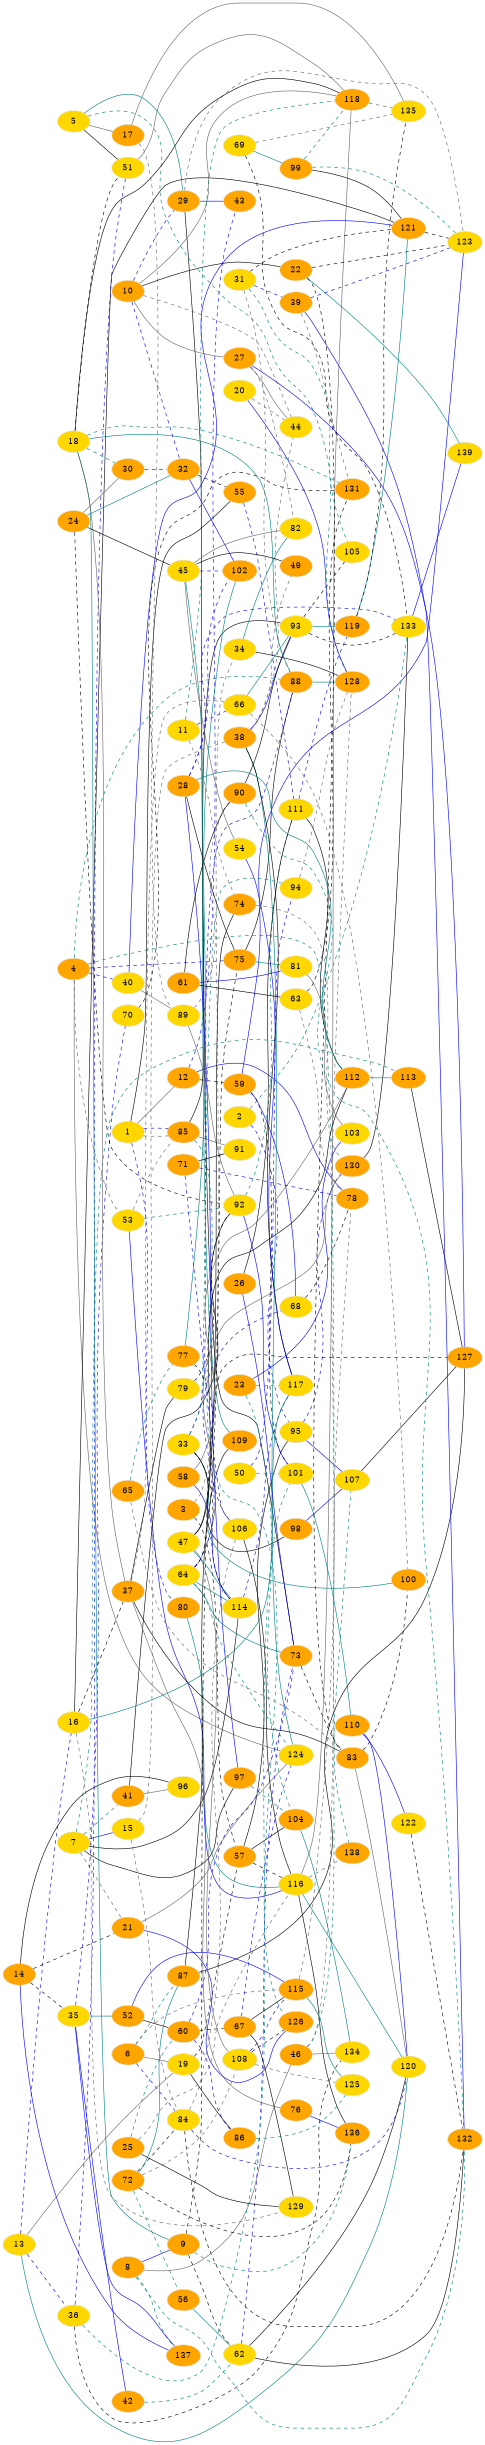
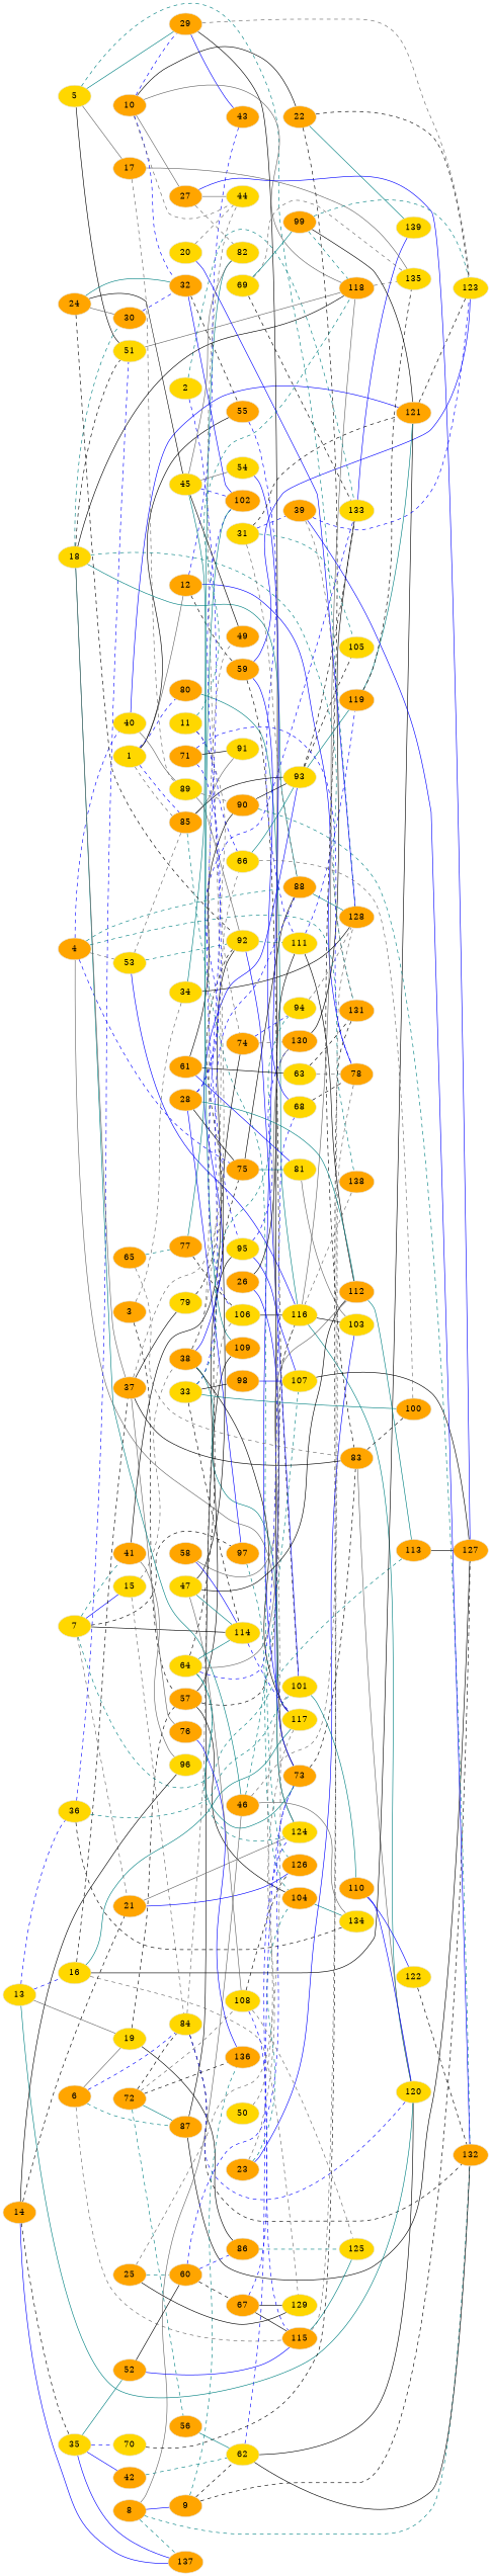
  graph {
    rankdir=LR
    node [color=gray90 fillcolor=orange style=filled]
    edge [color=black style=dashed]
    1 [fillcolor=gold]
    12
    55
    80
    85
    43
    59
    78
    111 [fillcolor=gold]
    116 [fillcolor=gold]
    126
    93 [fillcolor=gold]
    91 [fillcolor=gold]
    2 [fillcolor=gold]
    95 [fillcolor=gold]
    133 [fillcolor=gold]
    107 [fillcolor=gold]
    130
    139 [fillcolor=gold]
    34 [fillcolor=gold]
    3
    57
    128
    82 [fillcolor=gold]
    104
    40 [fillcolor=gold]
    4
    53 [fillcolor=gold]
    75
    88
    124 [fillcolor=gold]
    138
    121
    89 [fillcolor=gold]
    92 [fillcolor=gold]
    81 [fillcolor=gold]
    5 [fillcolor=gold]
    17
    29
    51 [fillcolor=gold]
    135 [fillcolor=gold]
    123 [fillcolor=gold]
    73
    118
    19 [fillcolor=gold]
    6
    84 [fillcolor=gold]
    87
    115
    86
    132
    120 [fillcolor=gold]
    106 [fillcolor=gold]
    127
    109
    125 [fillcolor=gold]
    7 [fillcolor=gold]
    15 [fillcolor=gold]
    21
    41
    97
    113
    114 [fillcolor=gold]
    38
    117 [fillcolor=gold]
    23
    103 [fillcolor=gold]
    96 [fillcolor=gold]
    8
    9
    46
    137
    62 [fillcolor=gold]
    136
    134 [fillcolor=gold]
    10
    22
    27
    32
    44 [fillcolor=gold]
    83
    102
    11 [fillcolor=gold]
    74
    66 [fillcolor=gold]
    101 [fillcolor=gold]
    68 [fillcolor=gold]
    13 [fillcolor=gold]
    16 [fillcolor=gold]
    36 [fillcolor=gold]
    37
    129 [fillcolor=gold]
    14
    35 [fillcolor=gold]
    42
    52
    70 [fillcolor=gold]
    49
    76
    79 [fillcolor=gold]
    90
    18 [fillcolor=gold]
    30
    131
    20 [fillcolor=gold]
    100
    24
    45 [fillcolor=gold]
    54 [fillcolor=gold]
    25
    60
    56
    67
    26
    112
    119
    28
    31 [fillcolor=gold]
    39
    105 [fillcolor=gold]
    33 [fillcolor=gold]
    94 [fillcolor=gold]
    98
    110
    47 [fillcolor=gold]
    108 [fillcolor=gold]
    50 [fillcolor=gold]
    58
    63 [fillcolor=gold]
    61
    64 [fillcolor=gold]
    65
    77
    69 [fillcolor=gold]
    99
    71
    72
    122 [fillcolor=gold]
    1 -- 12 [color=gray40 style=solid]
    1 -- 55 [style=solid]
    1 -- 80 [color=blue]
    1 -- 85 [color=gray40]
    1 -- 85 [color=blue]
    12 -- 43 [color=blue]
    12 -- 59
    12 -- 78 [color=blue style=solid]
    55 -- 111 [color=blue]
    80 -- 116 [color=teal style=solid]
    85 -- 126 [color=teal]
    85 -- 93 [style=solid]
    85 -- 91 [color=gray40 style=solid]
    59 -- 123 [color=blue style=solid]
    59 -- 101
    59 -- 68 [color=blue style=solid]
    111 -- 112 [style=solid]
    111 -- 119 [color=blue]
    116 -- 138 [color=gray40]
    116 -- 118 [color=gray40 style=solid]
    116 -- 120 [color=teal style=solid]
-   116 -- 136 [style=solid]
+   116 -- 103 [style=solid]
    93 -- 133
    93 -- 119 [color=teal style=solid]
    93 -- 105
    2 -- 95 [color=blue]
    2 -- 133 [color=teal]
    95 -- 107 [color=blue style=solid]
    95 -- 130 [color=blue]
    133 -- 139 [color=blue style=solid]
    107 -- 127 [style=solid]
    130 -- 133 [style=solid]
    34 -- 128 [style=solid]
    34 -- 82 [color=teal style=solid]
    3 -- 34 [color=gray40]
    3 -- 57
    57 -- 116
    57 -- 95 [style=solid]
    57 -- 104 [style=solid]
    104 -- 134 [color=teal style=solid]
    40 -- 121 [color=blue style=solid]
    40 -- 89 [color=gray40 style=solid]
    4 -- 40 [color=blue]
    4 -- 53 [color=gray40]
    4 -- 75 [color=blue]
    4 -- 88 [color=teal]
    4 -- 124 [color=gray40 style=solid]
    4 -- 138 [color=teal]
    53 -- 85 [color=gray40]
    53 -- 116 [color=blue style=solid]
    53 -- 92 [color=teal]
    75 -- 88 [style=solid]
    75 -- 81 [color=teal style=solid]
    88 -- 128 [color=teal style=solid]
    121 -- 123
    89 -- 92 [color=gray40 style=solid]
    89 -- 90 [color=gray40]
    92 -- 111 [color=teal]
    92 -- 101 [color=blue style=solid]
    81 -- 103 [color=gray40 style=solid]
    5 -- 128 [color=teal]
    5 -- 17 [color=gray40 style=solid]
    5 -- 29 [color=teal style=solid]
    5 -- 51 [style=solid]
    17 -- 89 [color=gray40]
    17 -- 135 [color=gray40 style=solid]
    29 -- 43 [color=blue style=solid]
    29 -- 123 [color=gray40]
    29 -- 73 [style=solid]
    51 -- 118 [color=gray40 style=solid]
    73 -- 83
    118 -- 135 [color=gray40]
    19 -- 57
    19 -- 86 [style=solid]
    6 -- 19 [color=gray40 style=solid]
    6 -- 84 [color=blue]
    6 -- 87 [color=teal]
    6 -- 115 [color=gray40]
    84 -- 132
    84 -- 120 [color=blue]
    84 -- 106 [color=gray40]
    87 -- 127 [style=solid]
    87 -- 109 [style=solid]
    115 -- 128 [color=gray40]
    115 -- 125 [color=teal style=solid]
    86 -- 125 [color=teal]
    106 -- 116 [style=solid]
    7 -- 15 [color=blue style=solid]
    7 -- 21 [color=gray40]
    7 -- 41 [color=teal]
-   7 -- 97 [style=solid]
+   7 -- 97
    7 -- 113 [color=teal]
    7 -- 114 [style=solid]
    15 -- 84 [color=gray40]
    15 -- 38 [color=gray40]
    21 -- 126 [color=blue style=solid]
    21 -- 124 [color=gray40 style=solid]
    41 -- 92 [style=solid]
    41 -- 96 [color=gray40 style=solid]
    97 -- 104 [color=teal]
    113 -- 127 [style=solid]
    114 -- 117 [color=blue]
    38 -- 93 [color=blue style=solid]
    38 -- 124 [color=teal style=solid]
    38 -- 117 [style=solid]
    38 -- 44 [color=gray40]
    38 -- 49 [color=gray40]
    23 -- 104 [color=teal]
    23 -- 117 [color=gray40]
    23 -- 103 [color=blue style=solid]
    8 -- 132 [color=teal]
    8 -- 9 [color=blue style=solid]
    8 -- 46 [color=gray40 style=solid]
    8 -- 137 [color=teal]
    9 -- 127
    9 -- 62
    9 -- 136 [color=teal]
    46 -- 78 [color=gray40]
    46 -- 107 [color=teal]
    46 -- 134 [color=gray40 style=solid]
    62 -- 73 [color=blue]
    62 -- 132 [style=solid]
    62 -- 120 [style=solid]
    10 -- 29 [color=blue]
    10 -- 118 [color=gray40 style=solid]
    10 -- 22 [style=solid]
    10 -- 27 [color=gray40 style=solid]
    10 -- 32 [color=blue]
    10 -- 44 [color=gray40]
    22 -- 139 [color=teal style=solid]
    22 -- 123
    22 -- 83
    27 -- 82 [color=gray40]
    27 -- 127 [color=blue style=solid]
    27 -- 44 [color=gray40 style=solid]
    32 -- 55
    32 -- 102 [color=blue style=solid]
    83 -- 120 [color=gray40 style=solid]
    83 -- 100
    11 -- 118 [color=teal]
    11 -- 74 [color=gray40]
    11 -- 66 [color=blue]
    74 -- 130 [color=gray40]
    66 -- 93 [color=teal style=solid]
    66 -- 100 [color=gray40]
    101 -- 110 [color=teal style=solid]
    68 -- 78
    13 -- 19 [color=gray40 style=solid]
    13 -- 120 [color=teal style=solid]
    13 -- 16 [color=blue]
    13 -- 36 [color=blue]
    16 -- 121 [style=solid]
    16 -- 117 [color=teal style=solid]
    16 -- 37
    16 -- 129 [color=gray40]
    36 -- 51 [color=blue]
    36 -- 134
    36 -- 101 [color=teal]
    37 -- 83 [style=solid]
    37 -- 66 [color=gray40]
    37 -- 76 [color=gray40 style=solid]
    37 -- 79 [style=solid]
    14 -- 21
    14 -- 96 [style=solid]
    14 -- 137 [color=blue style=solid]
    14 -- 35
    35 -- 137 [color=blue style=solid]
    35 -- 42 [color=blue style=solid]
    35 -- 52 [color=teal style=solid]
    35 -- 70 [color=blue]
    42 -- 62 [color=teal]
    52 -- 115 [color=blue style=solid]
    52 -- 60 [style=solid]
    70 -- 131
    76 -- 136 [color=blue style=solid]
    79 -- 92
    90 -- 93 [style=solid]
    90 -- 132 [color=teal]
    18 -- 88 [color=teal style=solid]
    18 -- 51
    18 -- 118 [style=solid]
-   18 -- 9 [color=teal style=solid]
+   18 -- 46 [color=teal style=solid]
    18 -- 37 [color=gray40 style=solid]
    18 -- 30 [color=teal]
    18 -- 131 [color=teal]
    30 -- 32 [color=blue]
    20 -- 128 [color=blue style=solid]
    20 -- 44 [color=gray40]
    24 -- 92
    24 -- 32 [color=teal style=solid]
    24 -- 30 [color=gray40 style=solid]
    24 -- 45 [style=solid]
    45 -- 82 [color=gray40 style=solid]
    45 -- 109 [color=teal style=solid]
    45 -- 102 [color=blue]
    45 -- 49 [style=solid]
    45 -- 54 [color=gray40 style=solid]
    54 -- 117 [color=blue style=solid]
    25 -- 116 [color=gray40]
    25 -- 129 [style=solid]
    25 -- 60 [color=teal]
    60 -- 73 [color=blue]
    60 -- 86 [color=blue]
    60 -- 67
    56 -- 62 [color=teal style=solid]
    67 -- 124 [color=blue]
    67 -- 115 [style=solid]
    67 -- 129 [style=solid]
    26 -- 111 [style=solid]
    26 -- 73 [color=blue style=solid]
    112 -- 113 [color=teal style=solid]
    119 -- 121 [color=teal style=solid]
    119 -- 135
    28 -- 133 [color=blue]
    28 -- 75 [style=solid]
    28 -- 97 [color=blue style=solid]
    28 -- 102 [color=blue]
    28 -- 112 [color=teal style=solid]
    31 -- 88 [color=gray40]
    31 -- 121
    31 -- 39 [color=blue]
    31 -- 105 [color=teal]
    39 -- 123 [color=blue]
    39 -- 132 [color=blue style=solid]
    39 -- 131 [color=gray40]
    33 -- 88 [color=blue]
    33 -- 114
    33 -- 100 [color=teal style=solid]
    33 -- 94 [color=teal]
    33 -- 98 [style=solid]
    94 -- 128 [color=gray40]
    98 -- 107 [color=blue style=solid]
    110 -- 120 [color=blue style=solid]
    110 -- 122 [color=blue style=solid]
    47 -- 114 [color=teal style=solid]
    47 -- 74 [style=solid]
    47 -- 112 [style=solid]
    47 -- 108 [color=gray40 style=solid]
    108 -- 126
    108 -- 115 [color=blue]
    108 -- 125 [color=gray40]
    50 -- 101 [color=gray40]
-   50 -- 94 [color=blue]
+   74 -- 94 [color=blue]
    58 -- 114 [color=blue style=solid]
    58 -- 112 [color=gray40 style=solid]
    63 -- 78 [color=gray40]
    63 -- 131
    61 -- 81 [color=blue style=solid]
    61 -- 90 [style=solid]
    61 -- 63 [style=solid]
    64 -- 130 [color=gray40 style=solid]
    64 -- 75
    64 -- 124 [color=teal]
    64 -- 73 [color=teal style=solid]
    64 -- 114 [color=teal style=solid]
    64 -- 68 [color=blue]
    65 -- 83 [color=gray40]
    65 -- 77 [color=teal]
    77 -- 106
    77 -- 102 [color=teal style=solid]
    69 -- 133
    69 -- 135 [color=gray40]
    69 -- 99 [color=teal style=solid]
    99 -- 121 [style=solid]
    99 -- 123 [color=teal]
    99 -- 118 [color=teal]
    71 -- 78 [color=blue]
    71 -- 91 [style=solid]
    71 -- 106 [color=blue]
    72 -- 84
    72 -- 87 [color=teal style=solid]
    72 -- 136
    72 -- 56 [color=teal]
    72 -- 108 [color=gray40]
    122 -- 132
  }
